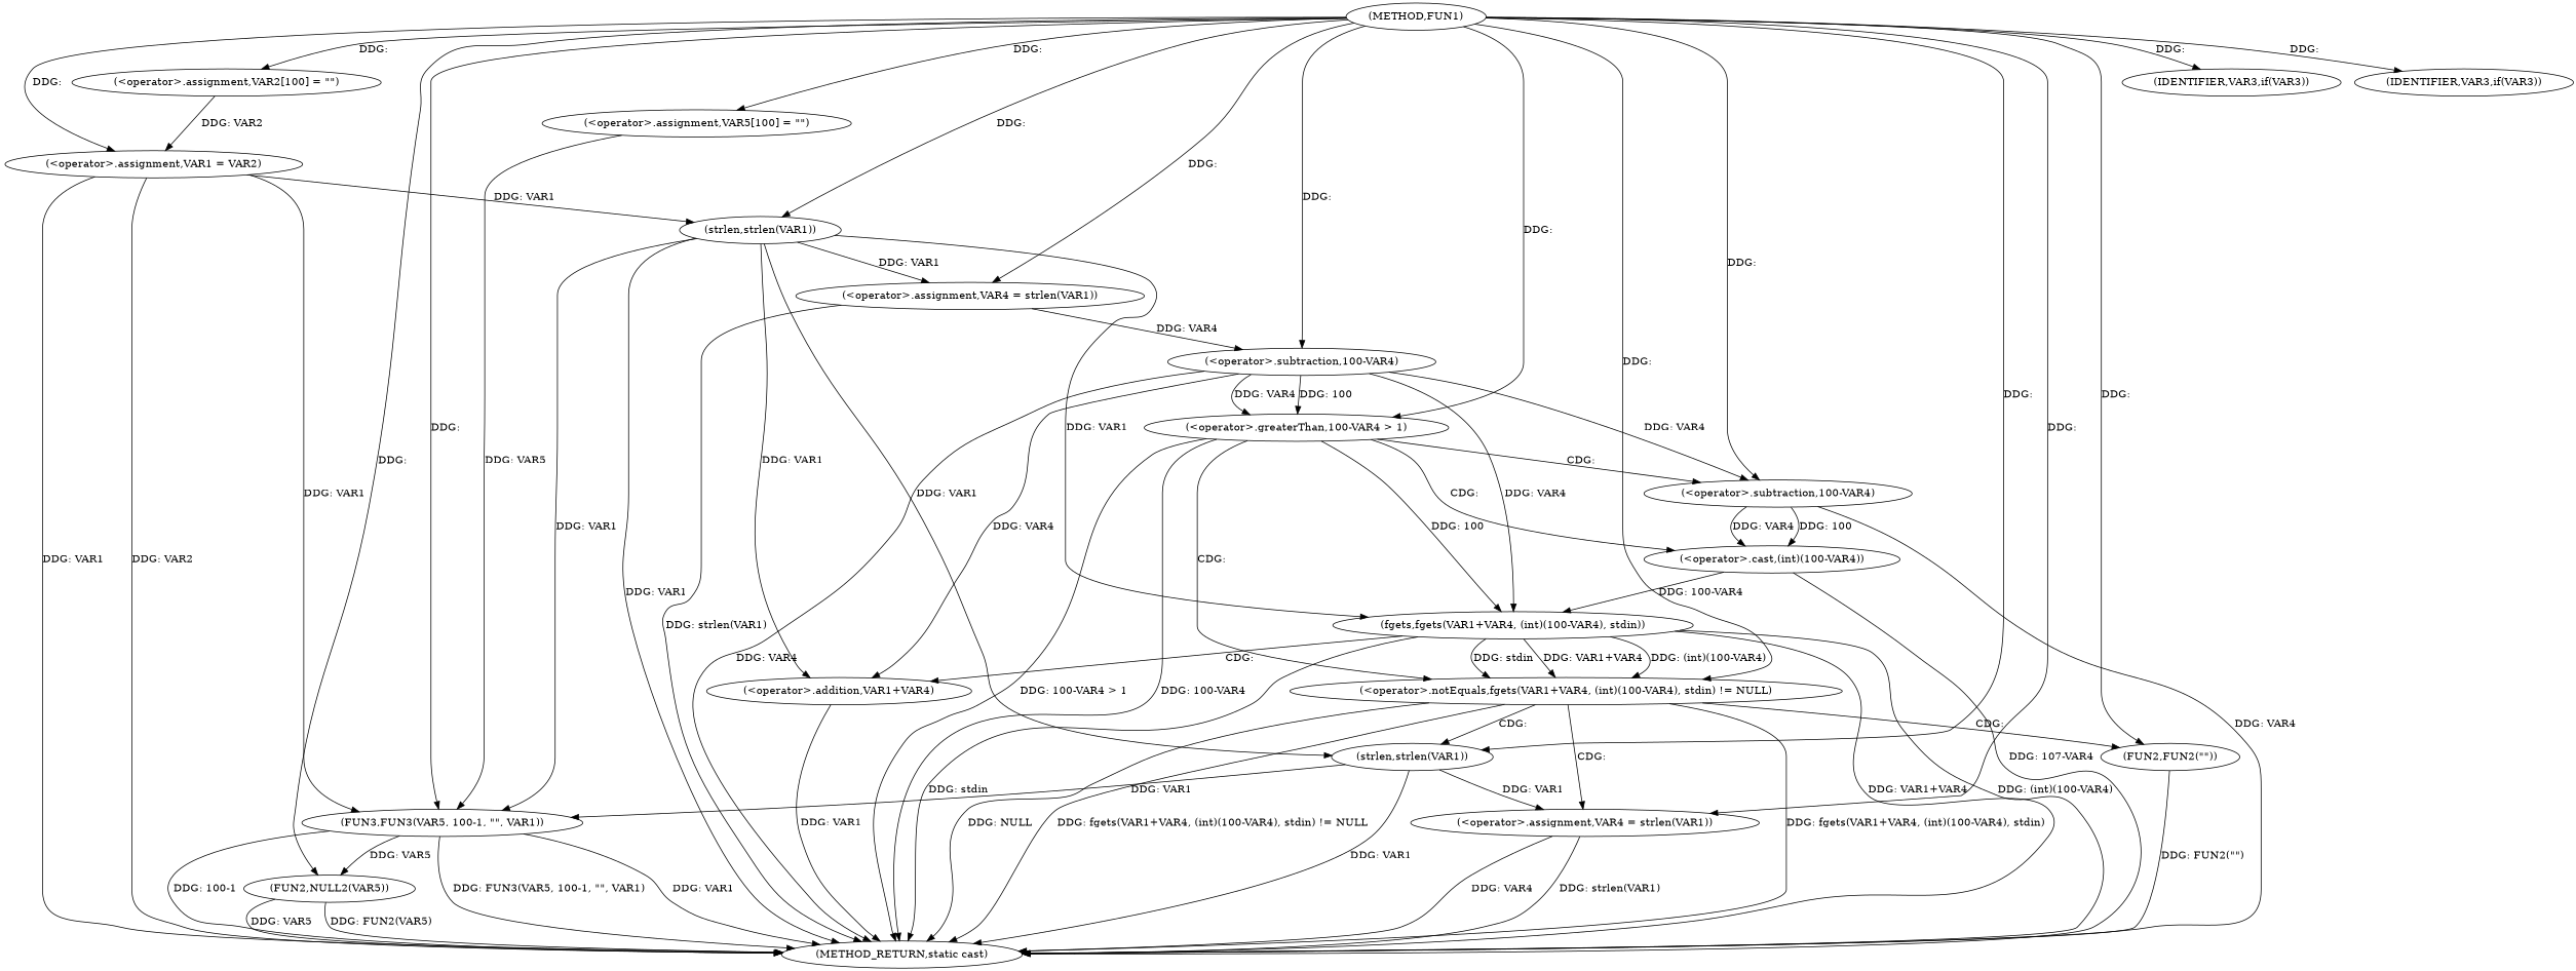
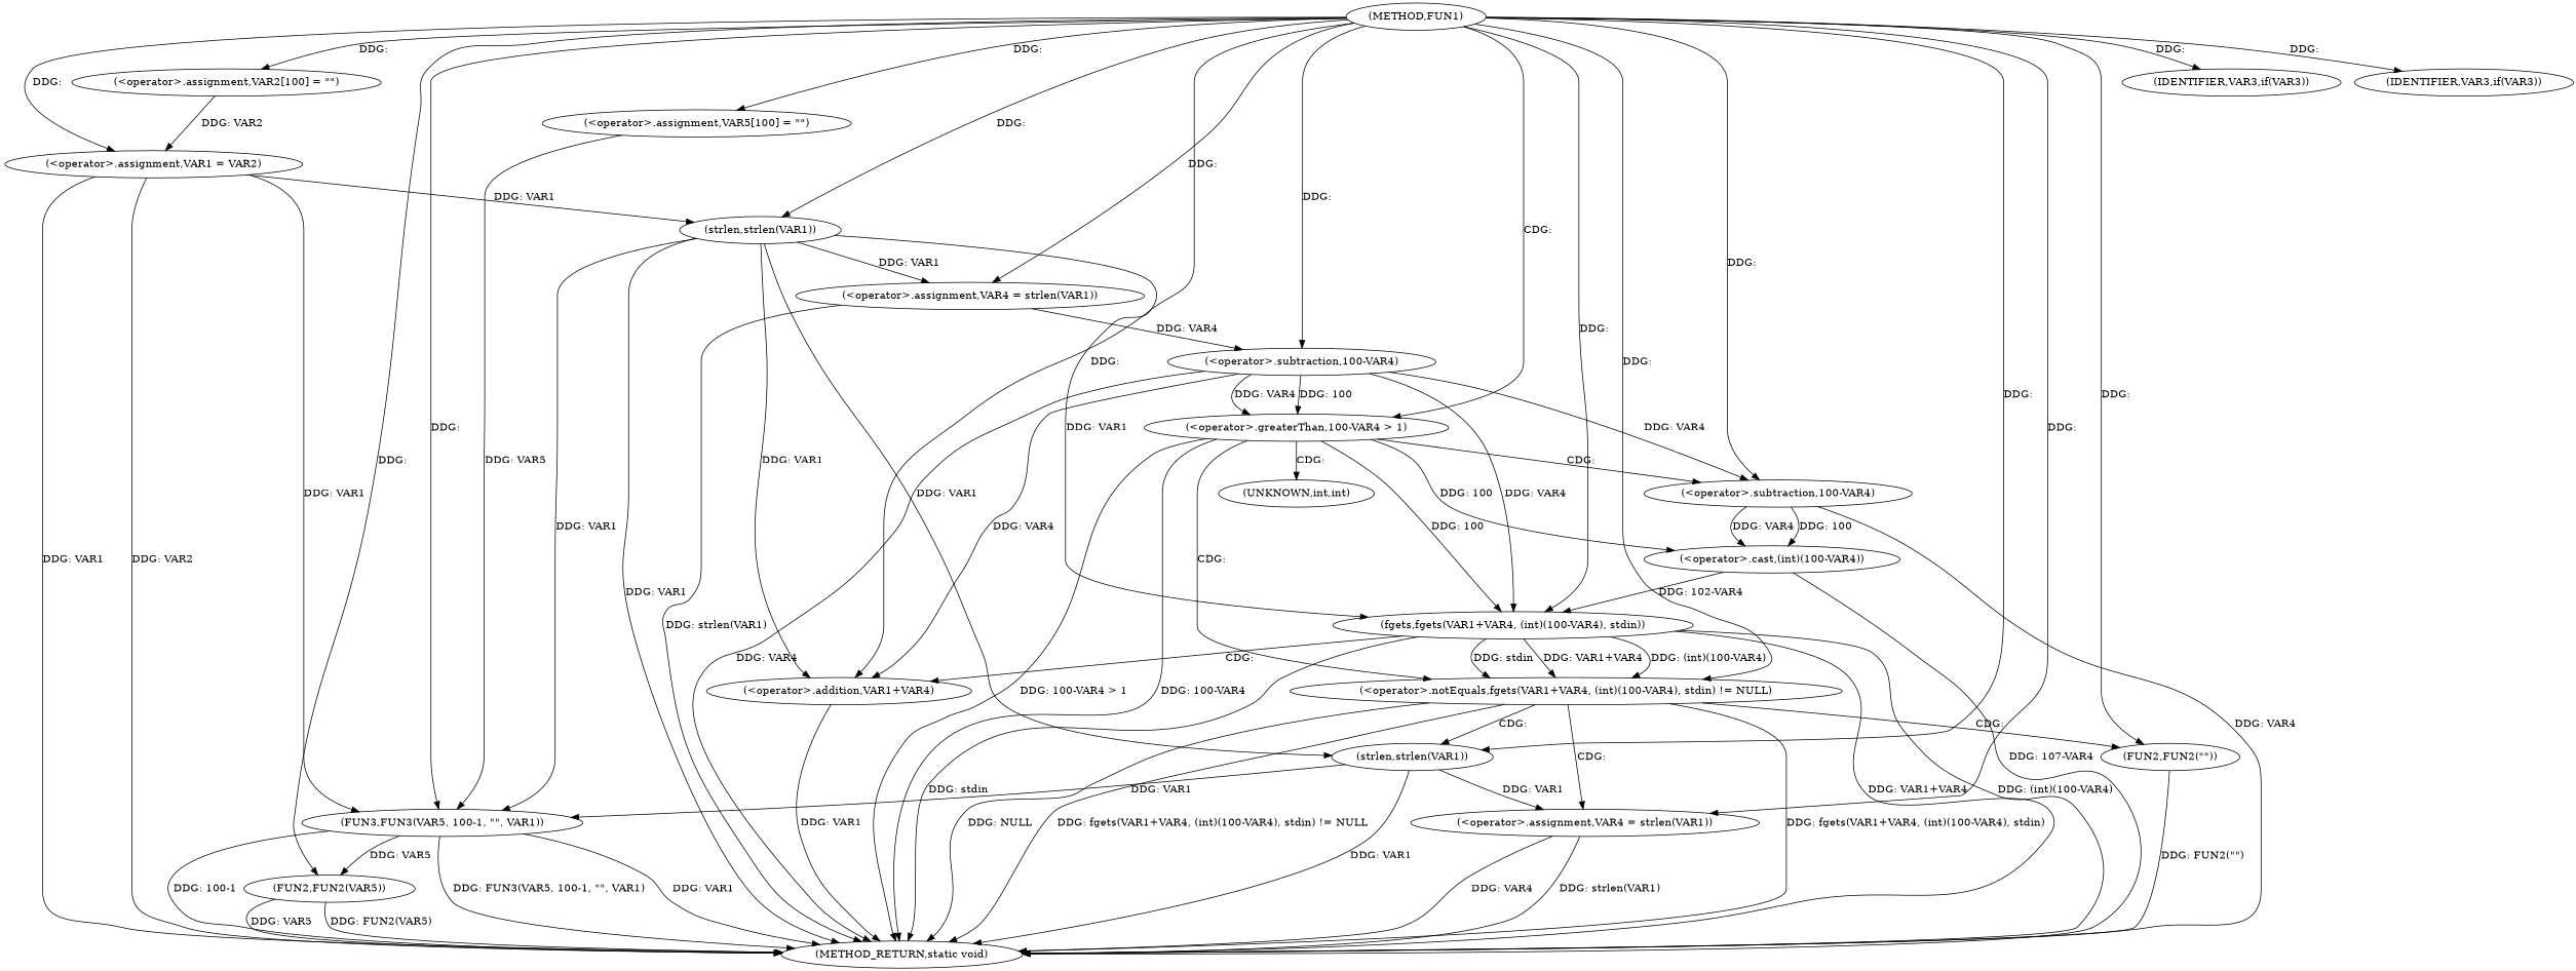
  digraph {
    n1 [label="(METHOD,FUN1)"]
    n2 [label="(<operator>.assignment,VAR2[100] = \"\")"]
    n3 [label="(<operator>.assignment,VAR1 = VAR2)"]
    n4 [label="(IDENTIFIER,VAR3,if(VAR3))"]
    n5 [label="(<operator>.assignment,VAR4 = strlen(VAR1))"]
    n6 [label="(strlen,strlen(VAR1))"]
    n7 [label="(<operator>.greaterThan,100-VAR4 > 1)"]
    n8 [label="(<operator>.subtraction,100-VAR4)"]
    n9 [label="(<operator>.notEquals,fgets(VAR1+VAR4, (int)(100-VAR4), stdin) != NULL)"]
    n10 [label="(fgets,fgets(VAR1+VAR4, (int)(100-VAR4), stdin))"]
    n11 [label="(<operator>.addition,VAR1+VAR4)"]
    n12 [label="(<operator>.subtraction,100-VAR4)"]
    n13 [label="(<operator>.assignment,VAR4 = strlen(VAR1))"]
    n14 [label="(strlen,strlen(VAR1))"]
    n15 [label="(FUN2,FUN2(\"\"))"]
    n16 [label="(IDENTIFIER,VAR3,if(VAR3))"]
    n17 [label="(<operator>.assignment,VAR5[100] = \"\")"]
    n18 [label="(FUN3,FUN3(VAR5, 100-1, \"\", VAR1))"]
-   n19 [label="(FUN2,NULL2(VAR5))"]
-   n20 [label="(METHOD_RETURN,static cast)"]
+   n19 [label="(FUN2,FUN2(VAR5))"]
+   n20 [label="(METHOD_RETURN,static void)"]
    n21 [label="(<operator>.cast,(int)(100-VAR4))"]
+   n22 [label="(UNKNOWN,int,int)"]
    n1 -> n2 [label="DDG: "]
    n1 -> n3 [label="DDG: "]
    n1 -> n4 [label="DDG: "]
    n1 -> n5 [label="DDG: "]
    n1 -> n6 [label="DDG: "]
-   n1 -> n7 [label="DDG: "]
+   n1 -> n7 [label="CDG: "]
    n1 -> n8 [label="DDG: "]
    n1 -> n9 [label="DDG: "]
+   n1 -> n10 [label="DDG: "]
+   n1 -> n11 [label="DDG: "]
    n1 -> n12 [label="DDG: "]
    n1 -> n13 [label="DDG: "]
    n1 -> n14 [label="DDG: "]
    n1 -> n15 [label="DDG: "]
    n1 -> n16 [label="DDG: "]
    n1 -> n17 [label="DDG: "]
    n1 -> n18 [label="DDG: "]
    n1 -> n19 [label="DDG: "]
    n2 -> n3 [label="DDG: VAR2"]
    n3 -> n6 [label="DDG: VAR1"]
    n3 -> n18 [label="DDG: VAR1"]
    n3 -> n20 [label="DDG: VAR1"]
    n3 -> n20 [label="DDG: VAR2"]
    n5 -> n8 [label="DDG: VAR4"]
    n5 -> n20 [label="DDG: strlen(VAR1)"]
    n6 -> n5 [label="DDG: VAR1"]
    n6 -> n10 [label="DDG: VAR1"]
    n6 -> n11 [label="DDG: VAR1"]
    n6 -> n14 [label="DDG: VAR1"]
    n6 -> n18 [label="DDG: VAR1"]
    n6 -> n20 [label="DDG: VAR1"]
    n7 -> n9 [label="CDG: "]
    n7 -> n10 [label="DDG: 100"]
    n7 -> n12 [label="CDG: "]
    n7 -> n20 [label="DDG: 100-VAR4 > 1"]
    n7 -> n20 [label="DDG: 100-VAR4"]
-   n7 -> n21 [label="CDG: "]
+   n7 -> n21 [label="DDG: 100"]
+   n7 -> n22 [label="CDG: "]
    n8 -> n7 [label="DDG: 100"]
    n8 -> n7 [label="DDG: VAR4"]
    n8 -> n10 [label="DDG: VAR4"]
    n8 -> n11 [label="DDG: VAR4"]
    n8 -> n12 [label="DDG: VAR4"]
    n8 -> n20 [label="DDG: VAR4"]
    n9 -> n13 [label="CDG: "]
    n9 -> n14 [label="CDG: "]
    n9 -> n15 [label="CDG: "]
    n9 -> n20 [label="DDG: fgets(VAR1+VAR4, (int)(100-VAR4), stdin) != NULL"]
    n9 -> n20 [label="DDG: fgets(VAR1+VAR4, (int)(100-VAR4), stdin)"]
    n9 -> n20 [label="DDG: NULL"]
    n10 -> n9 [label="DDG: VAR1+VAR4"]
    n10 -> n9 [label="DDG: (int)(100-VAR4)"]
    n10 -> n9 [label="DDG: stdin"]
    n10 -> n11 [label="CDG: "]
    n10 -> n20 [label="DDG: (int)(100-VAR4)"]
    n10 -> n20 [label="DDG: VAR1+VAR4"]
    n10 -> n20 [label="DDG: stdin"]
    n11 -> n20 [label="DDG: VAR1"]
    n12 -> n20 [label="DDG: VAR4"]
    n12 -> n21 [label="DDG: 100"]
    n12 -> n21 [label="DDG: VAR4"]
    n13 -> n20 [label="DDG: strlen(VAR1)"]
    n13 -> n20 [label="DDG: VAR4"]
    n14 -> n13 [label="DDG: VAR1"]
    n14 -> n18 [label="DDG: VAR1"]
    n14 -> n20 [label="DDG: VAR1"]
    n15 -> n20 [label="DDG: FUN2(\"\")"]
    n17 -> n18 [label="DDG: VAR5"]
    n18 -> n19 [label="DDG: VAR5"]
    n18 -> n20 [label="DDG: FUN3(VAR5, 100-1, \"\", VAR1)"]
    n18 -> n20 [label="DDG: VAR1"]
    n18 -> n20 [label="DDG: 100-1"]
    n19 -> n20 [label="DDG: VAR5"]
    n19 -> n20 [label="DDG: FUN2(VAR5)"]
-   n21 -> n10 [label="DDG: 100-VAR4"]
+   n21 -> n10 [label="DDG: 102-VAR4"]
    n21 -> n20 [label="DDG: 107-VAR4"]
  }
